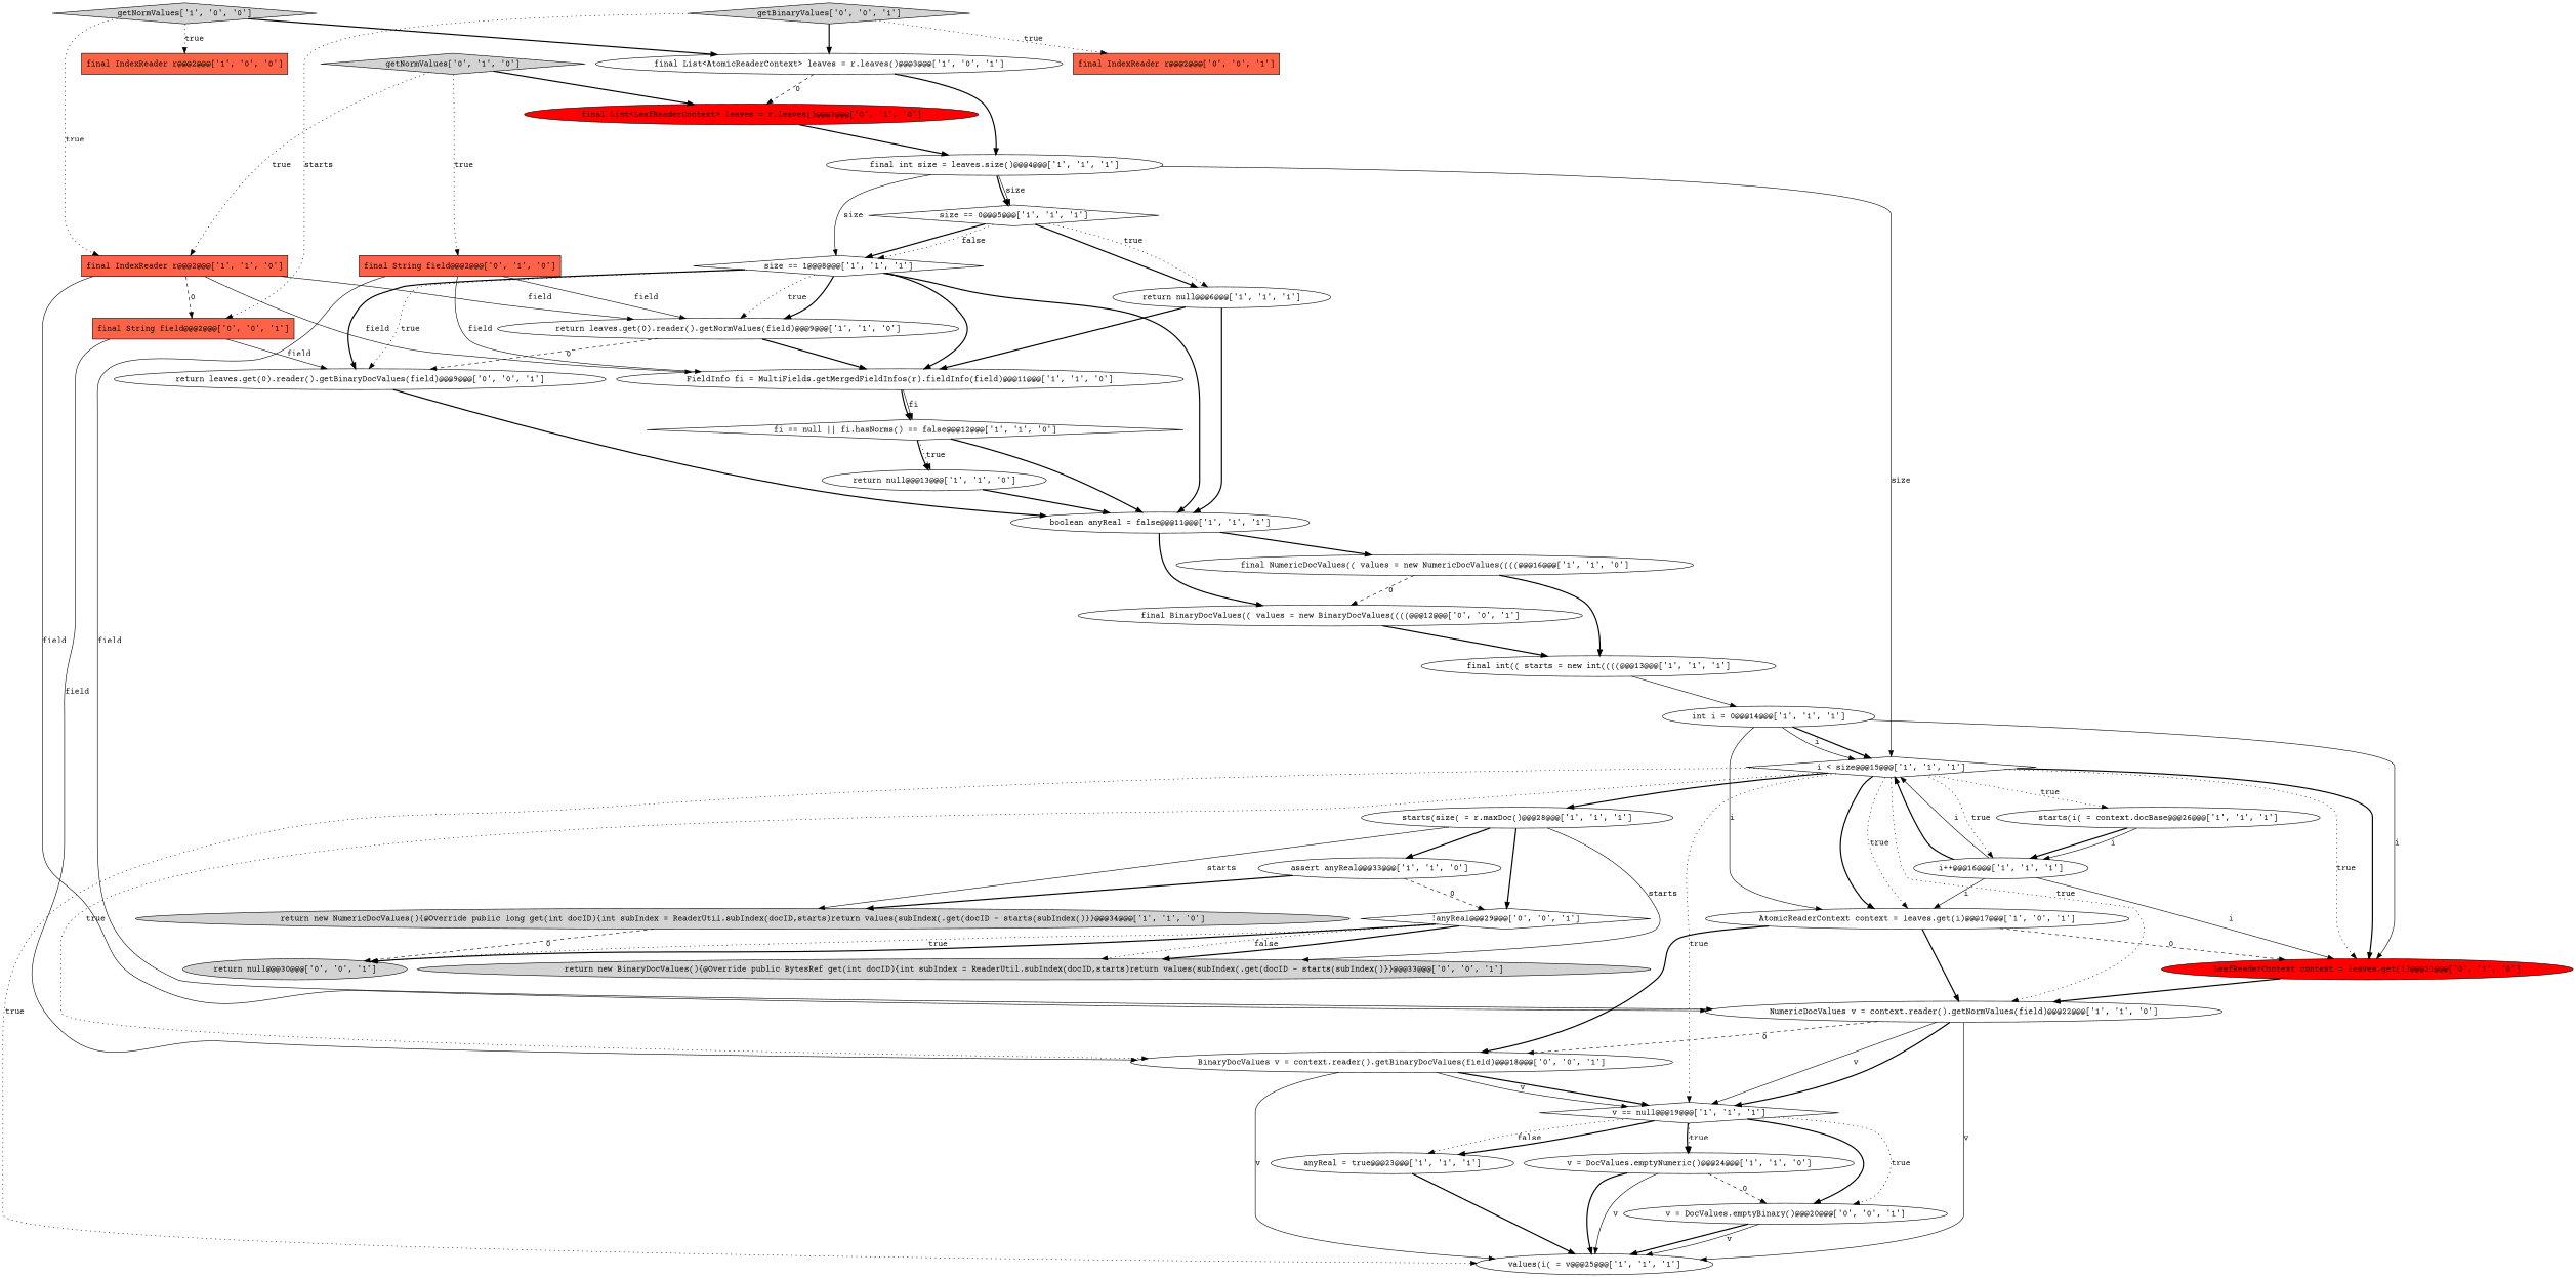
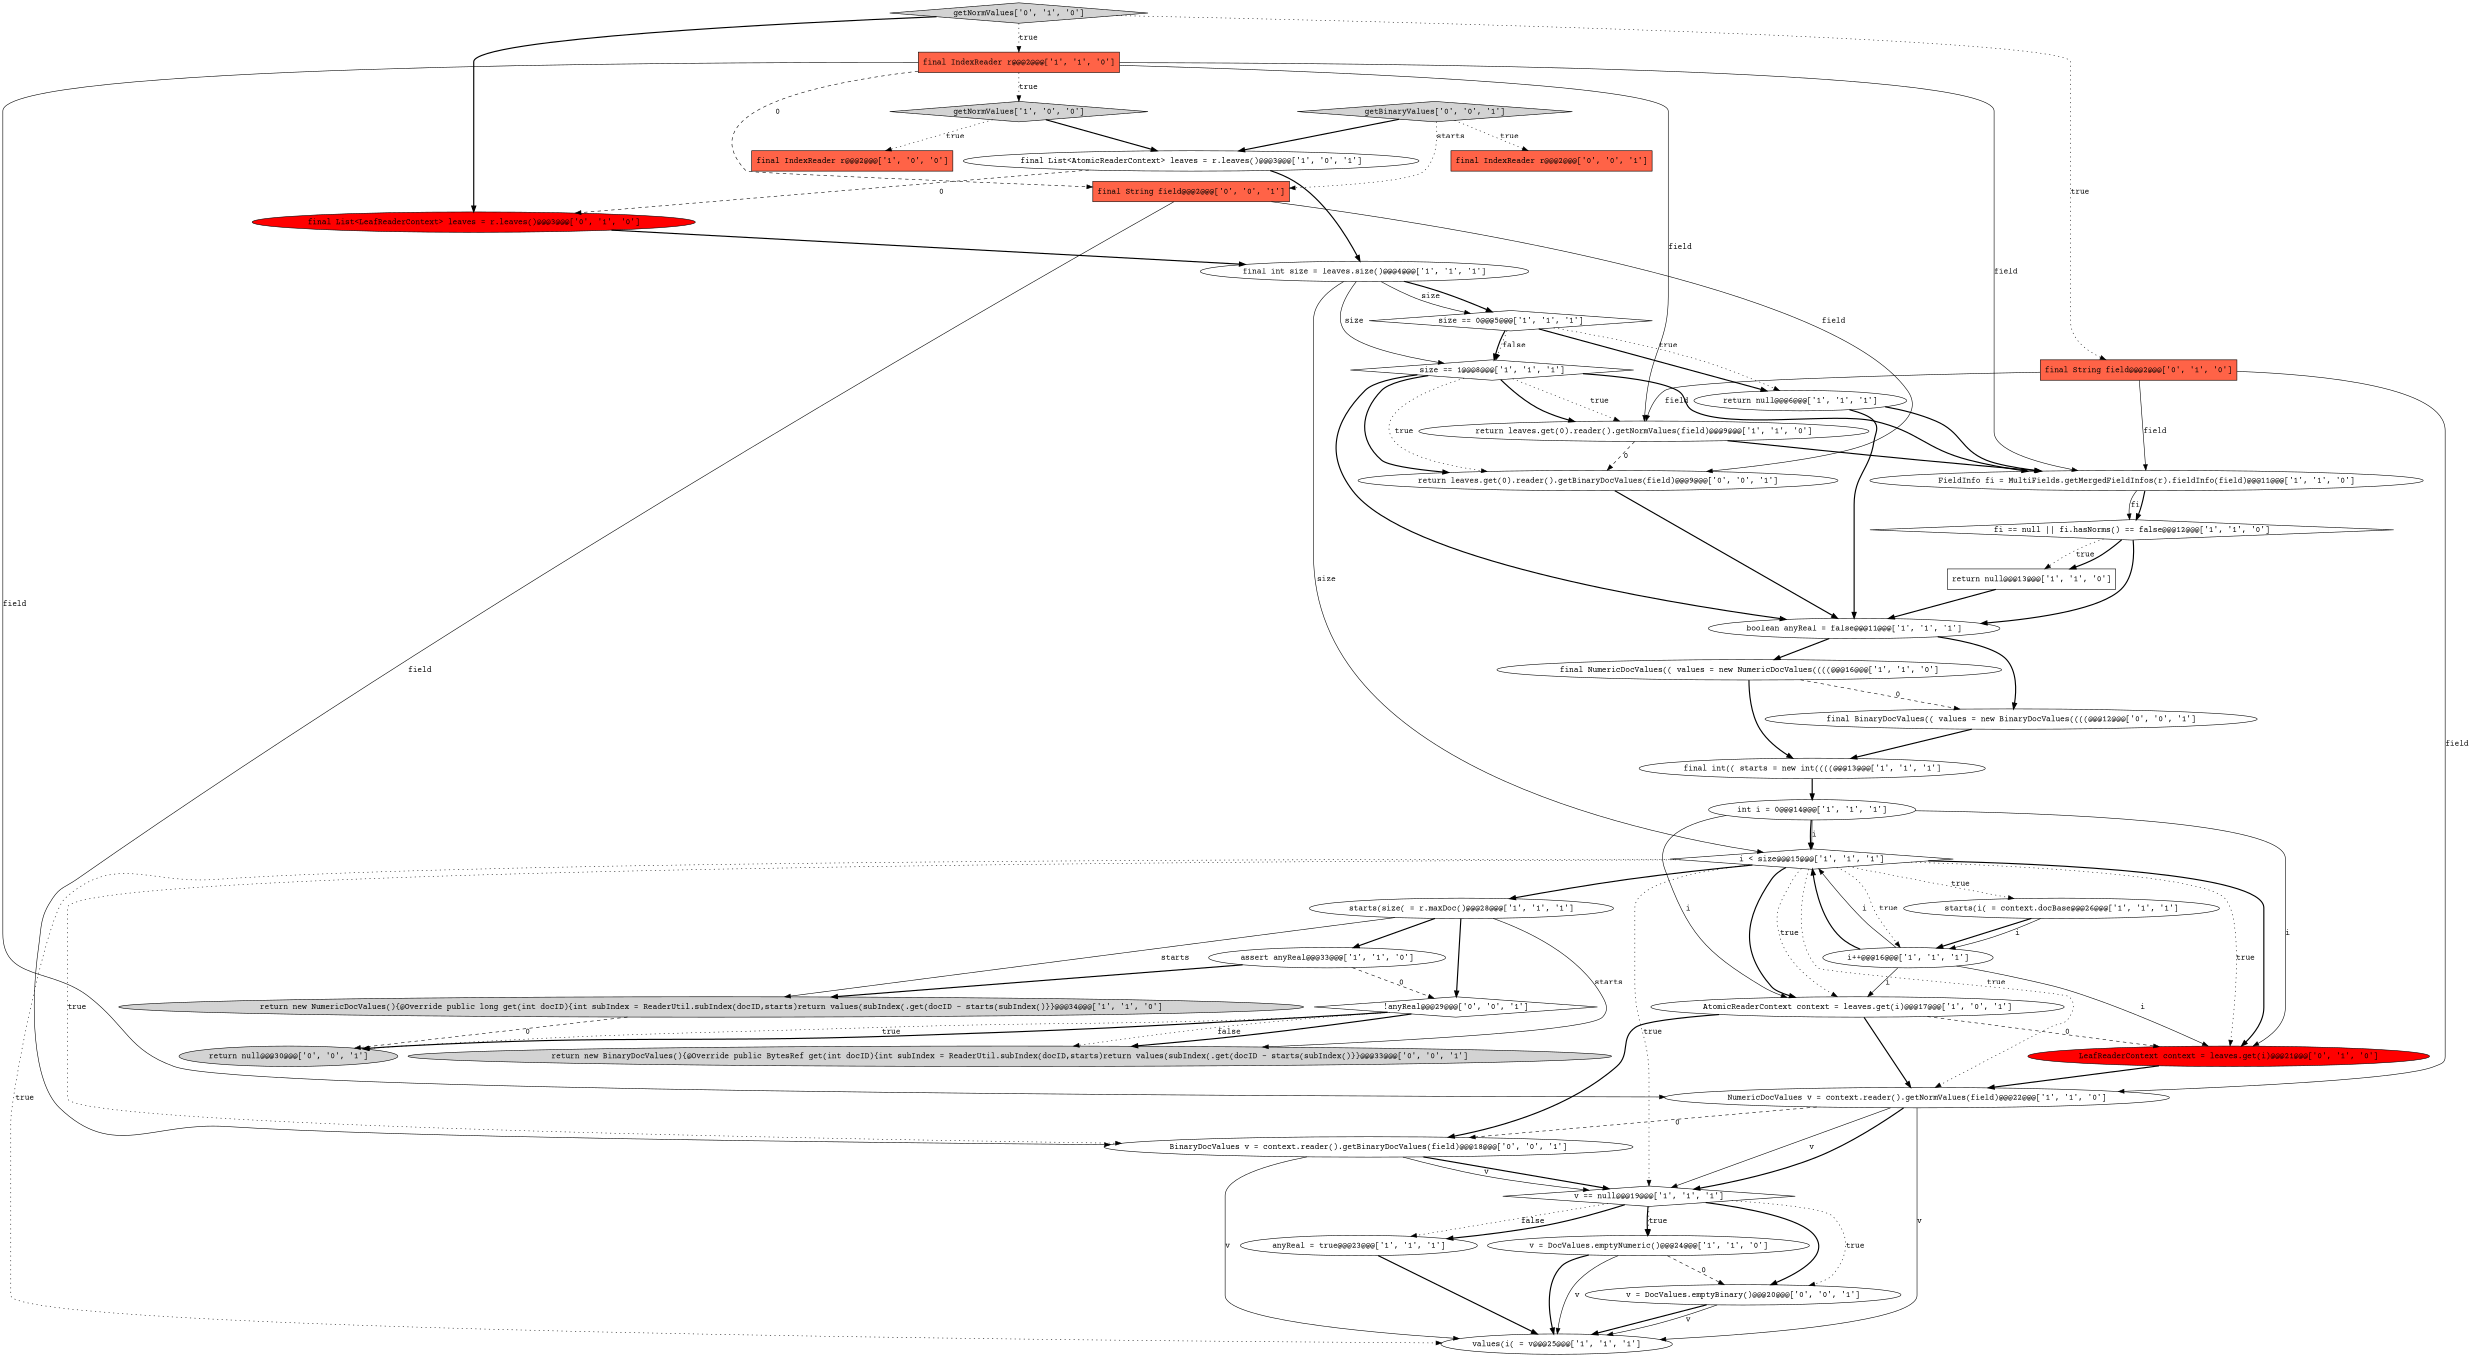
  digraph {
    fontname="Courier Prime"
    node [fillcolor=white fontname="Courier Prime" shape=ellipse style=filled]
    edge [fontname="Courier Prime" style=bold]
    n1 [label="i < size@@@15@@@['1', '1', '1']" shape=diamond]
    n2 [label="values(i( = v@@@25@@@['1', '1', '1']"]
    n3 [label="i++@@@16@@@['1', '1', '1']"]
    n4 [label="v == null@@@19@@@['1', '1', '1']" shape=diamond]
    n5 [label="starts(i( = context.docBase@@@26@@@['1', '1', '1']"]
    n6 [label="BinaryDocValues v = context.reader().getBinaryDocValues(field)@@@18@@@['0', '0', '1']"]
    n7 [label="AtomicReaderContext context = leaves.get(i)@@@17@@@['1', '0', '1']"]
    n8 [label="starts(size( = r.maxDoc()@@@28@@@['1', '1', '1']"]
    n9 [label="NumericDocValues v = context.reader().getNormValues(field)@@@22@@@['1', '1', '0']"]
    n10 [fillcolor=red label="LeafReaderContext context = leaves.get(i)@@@21@@@['0', '1', '0']"]
    n11 [label="v = DocValues.emptyNumeric()@@@24@@@['1', '1', '0']"]
    n12 [label="v = DocValues.emptyBinary()@@@20@@@['0', '0', '1']"]
    n13 [label="anyReal = true@@@23@@@['1', '1', '1']"]
    n14 [fillcolor=lightgray label="return new NumericDocValues(){@Override public long get(int docID){int subIndex = ReaderUtil.subIndex(docID,starts)return values(subIndex(.get(docID - starts(subIndex()}}@@@34@@@['1', '1', '0']"]
    n15 [fillcolor=lightgray label="return new BinaryDocValues(){@Override public BytesRef get(int docID){int subIndex = ReaderUtil.subIndex(docID,starts)return values(subIndex(.get(docID - starts(subIndex()}}@@@33@@@['0', '0', '1']"]
    n16 [label="!anyReal@@@29@@@['0', '0', '1']" shape=diamond]
    n17 [label="assert anyReal@@@33@@@['1', '1', '0']"]
    n18 [fillcolor=tomato label="final String field@@@2@@@['0', '1', '0']" shape=box]
    n19 [label="FieldInfo fi = MultiFields.getMergedFieldInfos(r).fieldInfo(field)@@@11@@@['1', '1', '0']"]
    n20 [label="return leaves.get(0).reader().getNormValues(field)@@@9@@@['1', '1', '0']"]
    n21 [label="fi == null || fi.hasNorms() == false@@@12@@@['1', '1', '0']" shape=diamond]
    n22 [label="return leaves.get(0).reader().getBinaryDocValues(field)@@@9@@@['0', '0', '1']"]
    n23 [fillcolor=lightgray label="return null@@@30@@@['0', '0', '1']"]
    n24 [fillcolor=tomato label="final IndexReader r@@@2@@@['1', '0', '0']" shape=box]
    n25 [label="return null@@@6@@@['1', '1', '1']"]
    n26 [label="boolean anyReal = false@@@11@@@['1', '1', '1']"]
    n27 [label="final NumericDocValues(( values = new NumericDocValues((((@@@16@@@['1', '1', '0']"]
    n28 [label="final BinaryDocValues(( values = new BinaryDocValues((((@@@12@@@['0', '0', '1']"]
    n29 [label="final int(( starts = new int((((@@@13@@@['1', '1', '1']"]
    n30 [label="int i = 0@@@14@@@['1', '1', '1']"]
    n31 [fillcolor=lightgray label="getNormValues['0', '1', '0']" shape=diamond]
    n32 [fillcolor=red label="final List<LeafReaderContext> leaves = r.leaves()@@@3@@@['0', '1', '0']"]
    n33 [fillcolor=tomato label="final IndexReader r@@@2@@@['1', '1', '0']" shape=box]
    n34 [label="final int size = leaves.size()@@@4@@@['1', '1', '1']"]
    n35 [fillcolor=tomato label="final String field@@@2@@@['0', '0', '1']" shape=box]
-   n36 [label="return null@@@13@@@['1', '1', '0']"]
+   n36 [label="return null@@@13@@@['1', '1', '0']" shape=box]
    n37 [label="size == 1@@@8@@@['1', '1', '1']" shape=diamond]
    n38 [label="size == 0@@@5@@@['1', '1', '1']" shape=diamond]
    n39 [label="final List<AtomicReaderContext> leaves = r.leaves()@@@3@@@['1', '0', '1']"]
    n40 [fillcolor=lightgray label="getNormValues['1', '0', '0']" shape=diamond]
    n41 [fillcolor=lightgray label="getBinaryValues['0', '0', '1']" shape=diamond]
    n42 [fillcolor=tomato label="final IndexReader r@@@2@@@['0', '0', '1']" shape=box]
    n1 -> n2 [label=true style=dotted]
    n1 -> n3 [label=true style=dotted]
    n1 -> n4 [label=true style=dotted]
    n1 -> n5 [label=true style=dotted]
    n1 -> n6 [label=true style=dotted]
    n1 -> n7
    n1 -> n7 [label=true style=dotted]
    n1 -> n8
    n1 -> n9 [label=true style=dotted]
    n1 -> n10 [label=true style=dotted]
    n1 -> n10
    n3 -> n1
    n3 -> n1 [label=i style=solid]
    n3 -> n7 [label=i style=solid]
    n3 -> n10 [label=i style=solid]
    n4 -> n11
    n4 -> n11 [label=true style=dotted]
    n4 -> n12 [label=true style=dotted]
    n4 -> n12
    n4 -> n13 [label=false style=dotted]
    n4 -> n13
    n5 -> n3
    n5 -> n3 [label=i style=solid]
    n6 -> n2 [label=v style=solid]
    n6 -> n4
    n6 -> n4 [label=v style=solid]
    n7 -> n6
    n7 -> n9
    n7 -> n10 [label=0 style=dashed]
    n8 -> n14 [label=starts style=solid]
    n8 -> n15 [label=starts style=solid]
    n8 -> n16
    n8 -> n17
    n9 -> n2 [label=v style=solid]
    n9 -> n4 [label=v style=solid]
    n9 -> n4
    n9 -> n6 [label=0 style=dashed]
    n10 -> n9
    n11 -> n2
    n11 -> n2 [label=v style=solid]
    n11 -> n12 [label=0 style=dashed]
    n12 -> n2
    n12 -> n2 [label=v style=solid]
    n13 -> n2
    n14 -> n23 [label=0 style=dashed]
    n16 -> n15 [label=false style=dotted]
    n16 -> n15
    n16 -> n23 [label=true style=dotted]
    n16 -> n23
    n17 -> n14
    n17 -> n16 [label=0 style=dashed]
    n18 -> n9 [label=field style=solid]
    n18 -> n19 [label=field style=solid]
    n18 -> n20 [label=field style=solid]
    n19 -> n21 [label=fi style=solid]
    n19 -> n21
    n20 -> n19
    n20 -> n22 [label=0 style=dashed]
    n21 -> n26
    n21 -> n36 [label=true style=dotted]
    n21 -> n36
    n22 -> n26
    n25 -> n19
    n25 -> n26
    n26 -> n27
    n26 -> n28
    n27 -> n28 [label=0 style=dashed]
    n27 -> n29
    n28 -> n29
-   n29 -> n30 [style=solid]
+   n29 -> n30
    n30 -> n1
    n30 -> n1 [label=i style=solid]
    n30 -> n7 [label=i style=solid]
    n30 -> n10 [label=i style=solid]
    n31 -> n18 [label=true style=dotted]
    n31 -> n32
    n31 -> n33 [label=true style=dotted]
    n32 -> n34
    n33 -> n9 [label=field style=solid]
    n33 -> n19 [label=field style=solid]
    n33 -> n20 [label=field style=solid]
    n33 -> n35 [label=0 style=dashed]
    n34 -> n1 [label=size style=solid]
    n34 -> n37 [label=size style=solid]
    n34 -> n38 [label=size style=solid]
    n34 -> n38
    n35 -> n6 [label=field style=solid]
    n35 -> n22 [label=field style=solid]
    n36 -> n26
    n37 -> n19
    n37 -> n20 [label=true style=dotted]
    n37 -> n20
    n37 -> n22
    n37 -> n22 [label=true style=dotted]
    n37 -> n26
    n38 -> n25
    n38 -> n25 [label=true style=dotted]
    n38 -> n37
    n38 -> n37 [label=false style=dotted]
    n39 -> n32 [label=0 style=dashed]
    n39 -> n34
    n40 -> n24 [label=true style=dotted]
-   n40 -> n33 [label=true style=dotted]
+   n33 -> n40 [label=true style=dotted]
    n40 -> n39
    n41 -> n35 [label=starts style=dotted]
    n41 -> n39
    n41 -> n42 [label=true style=dotted]
  }
